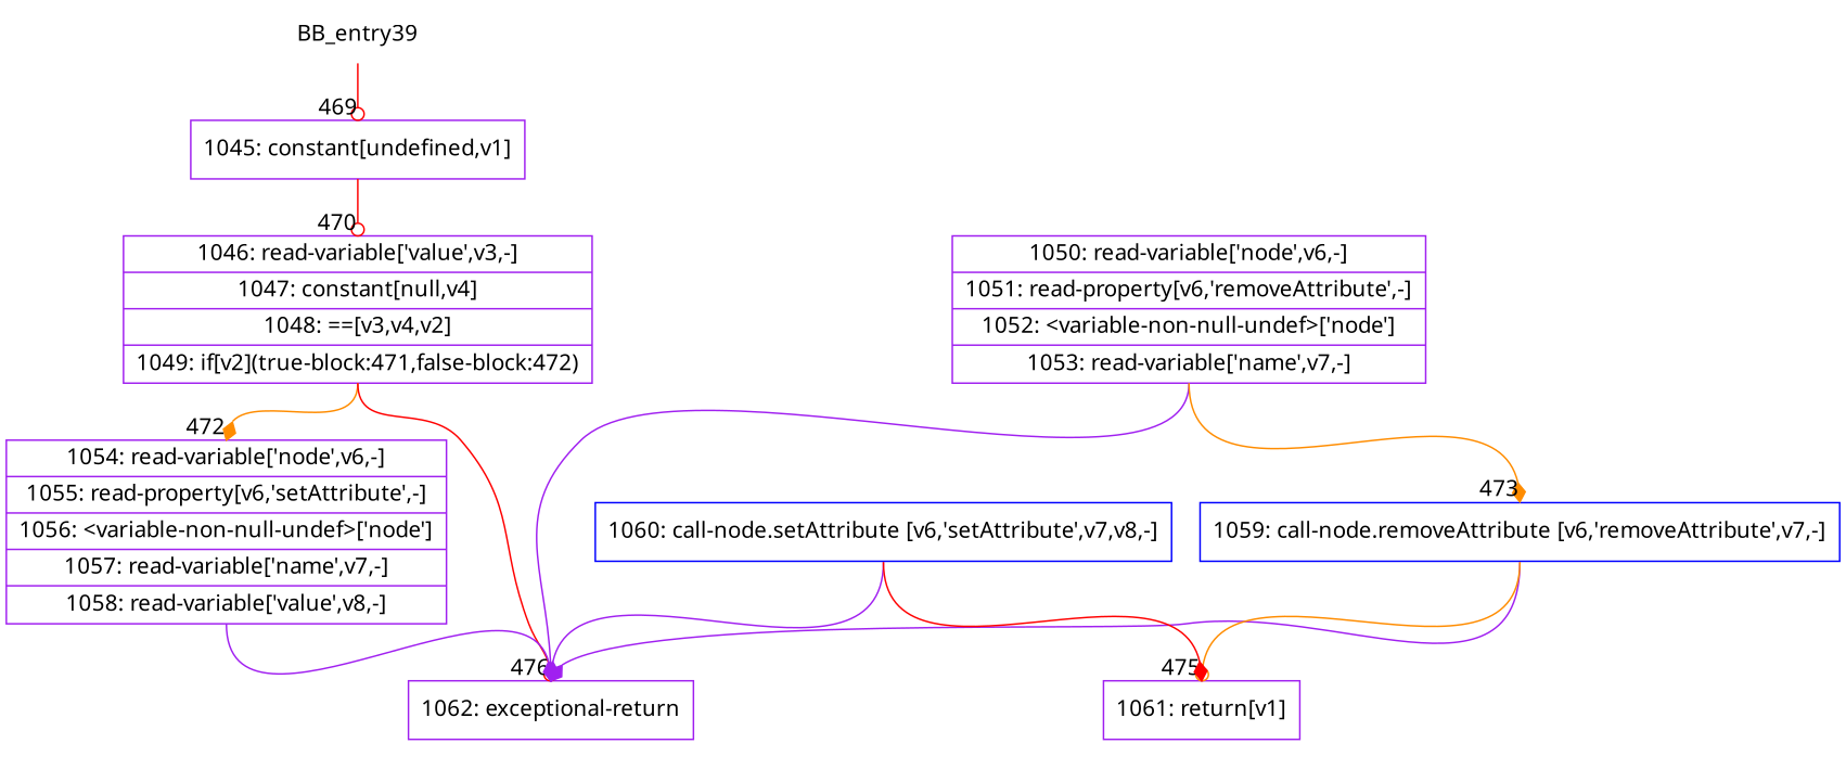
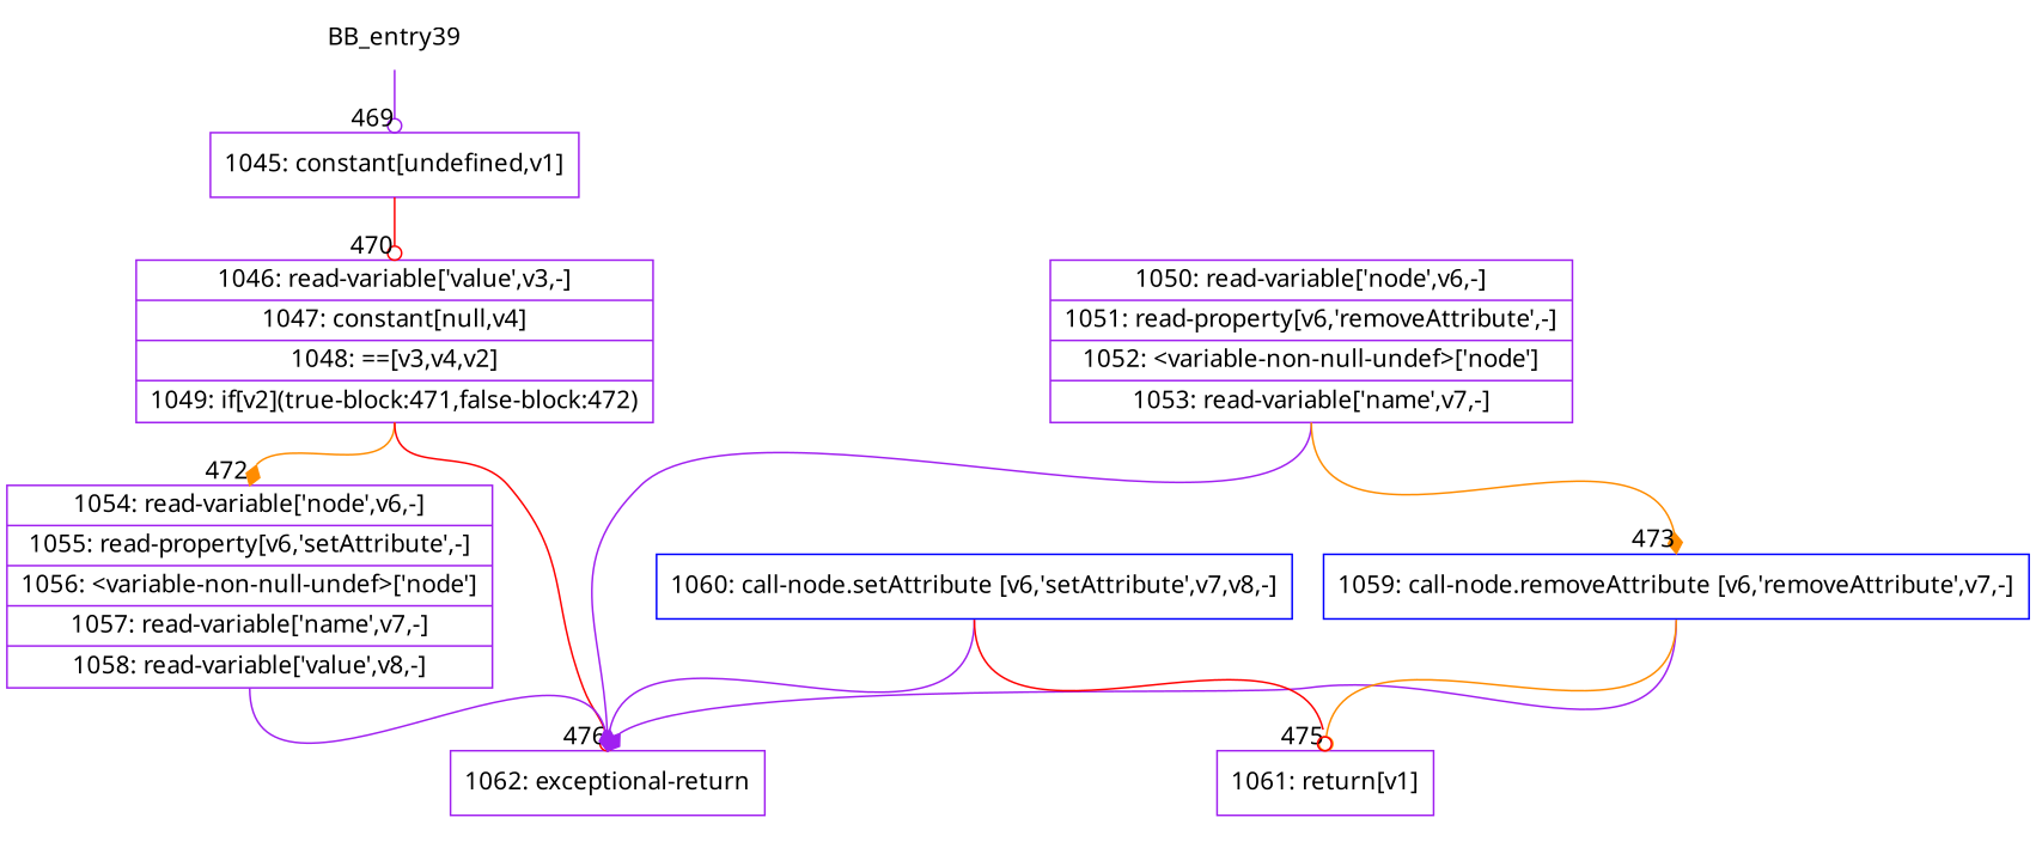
  digraph {
    fontname="Noto Sans"
    rankdir=TD
    node [color=purple fontname="Noto Sans" shape=record]
    edge [arrowhead=diamond color=purple fontname="Noto Sans" headport=n tailport=s]
    BB_entry39 [shape=none]
    n2 [label="{1045: constant[undefined,v1]}"]
    n3 [label="{1046: read-variable['value',v3,-]|1047: constant[null,v4]|1048: ==[v3,v4,v2]|1049: if[v2](true-block:471,false-block:472)}"]
    n4 [label="{1054: read-variable['node',v6,-]|1055: read-property[v6,'setAttribute',-]|1056: \<variable-non-null-undef\>['node']|1057: read-variable['name',v7,-]|1058: read-variable['value',v8,-]}"]
    n5 [label="{1062: exceptional-return}"]
    n6 [label="{1050: read-variable['node',v6,-]|1051: read-property[v6,'removeAttribute',-]|1052: \<variable-non-null-undef\>['node']|1053: read-variable['name',v7,-]}"]
    n7 [color=blue label="{1059: call-node.removeAttribute [v6,'removeAttribute',v7,-]}"]
    n8 [label="{1061: return[v1]}"]
    n9 [color=blue label="{1060: call-node.setAttribute [v6,'setAttribute',v7,v8,-]}"]
-   BB_entry39 -> n2 [arrowhead=odot color=red headlabel="    469"]
+   BB_entry39 -> n2 [arrowhead=odot headlabel="    469"]
    n2 -> n3 [arrowhead=odot color=red headlabel="      470"]
    n3 -> n4 [color=darkorange headlabel="      472"]
    n3 -> n5 [arrowhead=odot color=red headlabel="      476"]
    n4 -> n5
    n6 -> n5
    n6 -> n7 [color=darkorange headlabel="      473"]
    n7 -> n5
    n7 -> n8 [arrowhead=odot color=darkorange headlabel="      475"]
    n9 -> n5
-   n9 -> n8 [color=red]
+   n9 -> n8 [arrowhead=odot color=red]
  }
